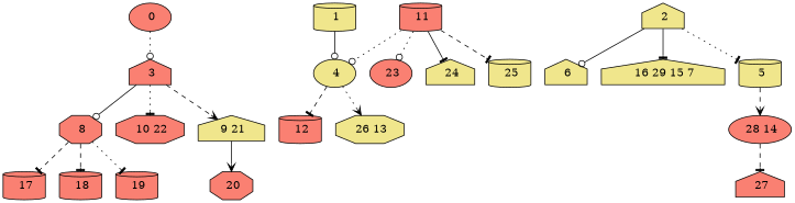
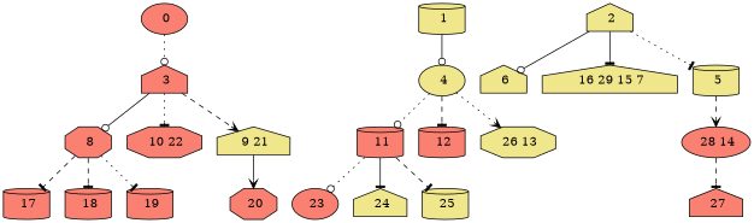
  digraph {
    node [fillcolor=salmon shape=cylinder style=filled]
    edge [arrowhead=tee style=dotted]
    " 0" [shape=ellipse]
    " 3" [shape=house]
    " 1" [fillcolor=khaki]
    " 4" [fillcolor=khaki shape=ellipse]
    " 2" [fillcolor=khaki shape=house]
    " 6" [fillcolor=khaki shape=house]
    " 16 29 15 7" [fillcolor=khaki shape=house]
    " 5" [fillcolor=khaki]
    " 8" [shape=octagon]
    " 10 22" [shape=octagon]
    " 9 21" [fillcolor=khaki shape=house]
    " 11"
    " 12"
    " 26 13" [fillcolor=khaki shape=octagon]
    " 28 14" [shape=ellipse]
    " 17"
    " 18"
    " 19"
    " 20" [shape=octagon]
    " 23" [shape=ellipse]
    " 24" [fillcolor=khaki shape=house]
    " 25" [fillcolor=khaki]
    " 27" [shape=house]
    " 0" -> " 3" [arrowhead=odot]
    " 3" -> " 8" [arrowhead=odot style=solid]
    " 3" -> " 10 22"
    " 3" -> " 9 21" [arrowhead=vee style=dashed]
    " 1" -> " 4" [arrowhead=odot style=solid]
-   " 11" -> " 4" [arrowhead=odot]
+   " 4" -> " 11" [arrowhead=odot]
    " 4" -> " 12" [style=dashed]
    " 4" -> " 26 13" [arrowhead=vee]
    " 2" -> " 6" [arrowhead=odot style=solid]
    " 2" -> " 16 29 15 7" [style=solid]
    " 2" -> " 5"
    " 5" -> " 28 14" [arrowhead=vee style=dashed]
    " 8" -> " 17" [style=dashed]
    " 8" -> " 18" [style=dashed]
    " 8" -> " 19"
    " 9 21" -> " 20" [arrowhead=vee style=solid]
    " 11" -> " 23" [arrowhead=odot]
    " 11" -> " 24" [style=solid]
    " 11" -> " 25" [style=dashed]
    " 28 14" -> " 27" [style=dashed]
  }
